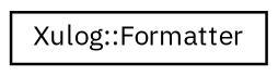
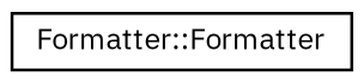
  digraph {
    rankdir=LR
    fontname="IBM Plex Sans"
-   n1 [color=black fillcolor=white fontname="IBM Plex Sans" fontsize=10 height=0.2 label="Xulog::Formatter" shape=record style=filled width=0.4]
+   n1 [color=black fillcolor=white fontname="IBM Plex Sans" fontsize=10 height=0.2 label="Formatter::Formatter" shape=record style=filled width=0.4]
  }
